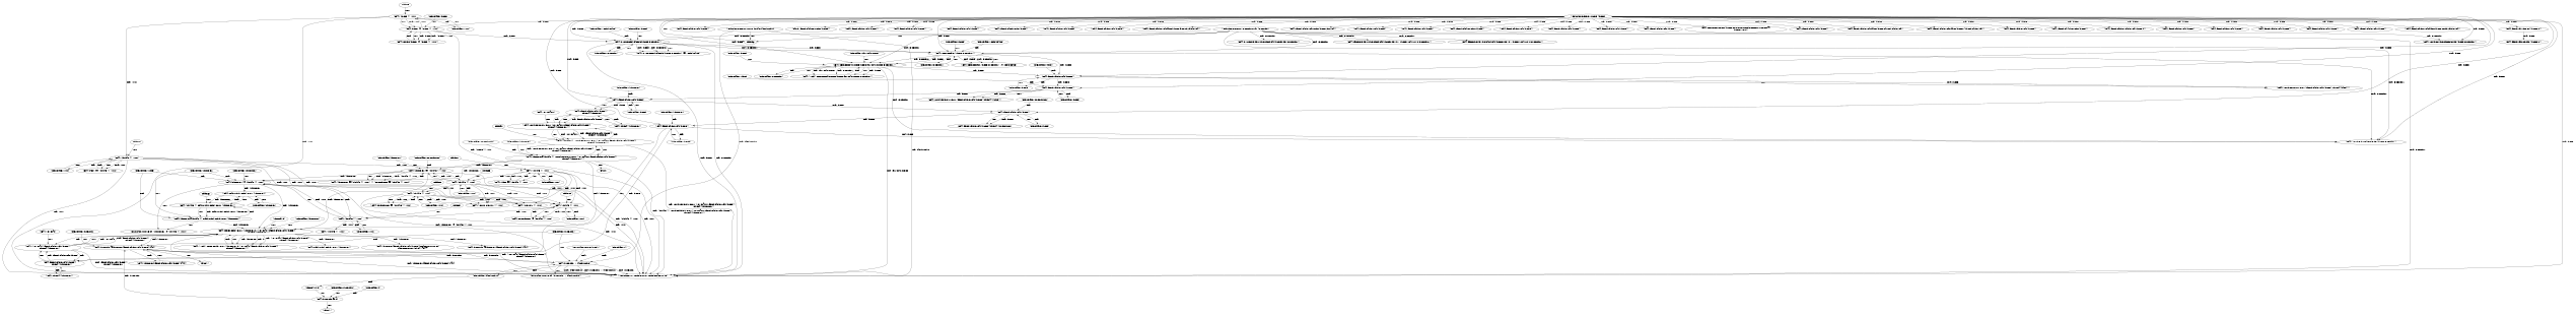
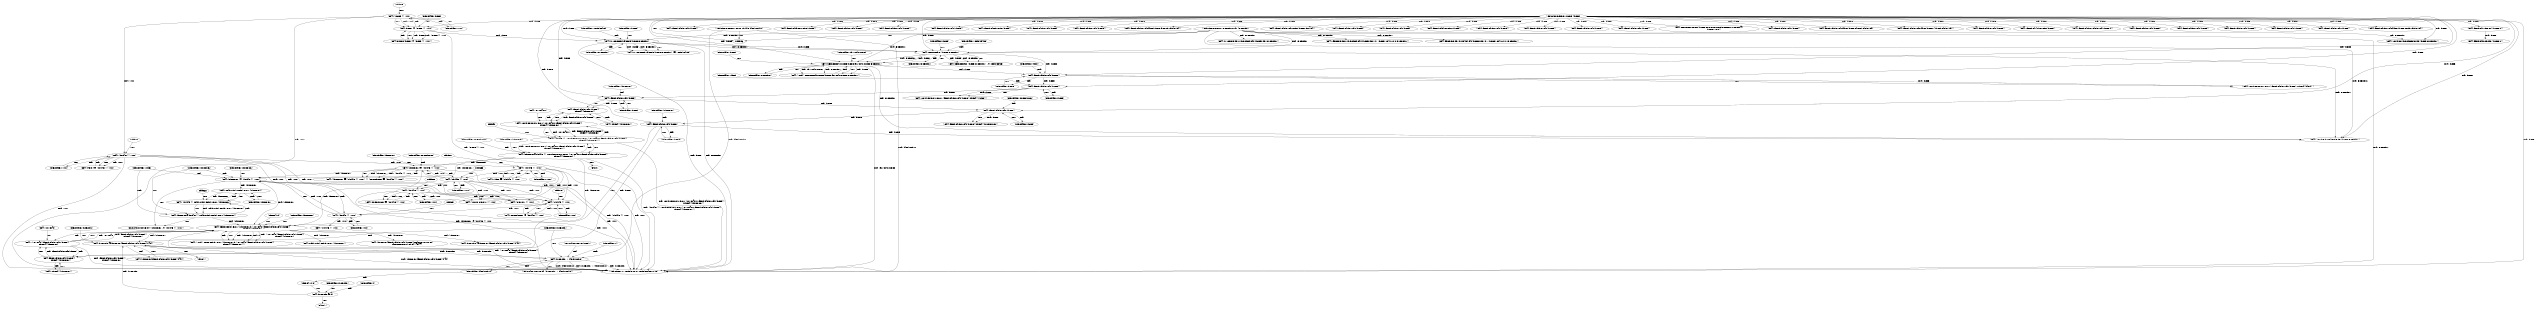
  digraph {
    fontname="DejaVu Sans Mono"
    node [fontname="DejaVu Sans Mono"]
    edge [fontname="DejaVu Sans Mono"]
    n1 [label="(Call,intensity+=histogram[GetPixelChannels(image)*j+i])"]
    n2 [label="(Call,intensity > black_point)"]
    n3 [label="(MethodReturn,MagickExport MagickBooleanType)"]
    n4 [label="(Call,histogram[GetPixelChannels(image)*j+i])"]
    n5 [label="(Block,)"]
    n6 [label="(Identifier,black_point)"]
    n7 [label="(ControlStructure,if (intensity > black_point))"]
    n8 [label="(Call,ResetMagickMemory(histogram,0,(MaxMap+1)*GetPixelChannels(image)*\n    sizeof(*histogram)))"]
    n9 [label="(Call,(MaxMap+1)*GetPixelChannels(image)*\n    sizeof(*histogram))"]
    n10 [label="(Call,(void) ResetMagickMemory(histogram,0,(MaxMap+1)*GetPixelChannels(image)*\n    sizeof(*histogram)))"]
    n11 [label="(Call,RelinquishMagickMemory(histogram))"]
    n12 [label="(Call,histogram[GetPixelChannels(image)*ScaleQuantumToMap(\n          ClampToQuantum(pixel))+i]++)"]
    n13 [label="(Call,intensity+=histogram[GetPixelChannels(image)*j+i])"]
    n14 [label="(Call,GetPixelChannels(image)*\n    sizeof(*histogram))"]
    n15 [label="(Call,histogram=(double *) RelinquishMagickMemory(histogram))"]
    n16 [label="(Call,(double *) RelinquishMagickMemory(histogram))"]
    n17 [label="(ControlStructure,if (histogram != (double *) NULL))"]
    n18 [label="(Call,RelinquishMagickMemory(histogram))"]
    n19 [label="(Identifier,histogram)"]
    n20 [label="(Call,histogram != (double *) NULL)"]
    n21 [label="(Call,(double *) NULL)"]
    n22 [label="(Call,(double *) NULL)"]
    n23 [label="(Identifier,NULL)"]
    n24 [label="(Call,histogram=(double *) AcquireQuantumMemory(MaxMap+1UL,GetPixelChannels(image)*\n    sizeof(*histogram)))"]
    n25 [label="(Call,(double *) AcquireQuantumMemory(MaxMap+1UL,GetPixelChannels(image)*\n    sizeof(*histogram)))"]
    n26 [label="(Call,histogram == (double *) NULL)"]
    n27 [label="(Block,)"]
    n28 [label="(Call,AcquireQuantumMemory(MaxMap+1UL,GetPixelChannels(image)*\n    sizeof(*histogram)))"]
    n29 [label="(Call,(double *) NULL)"]
    n30 [label="(Call,(histogram == (double *) NULL) || (stretch_map == (double *) NULL))"]
    n31 [label="(Call,GetPixelChannels(image)*\n    sizeof(*histogram))"]
    n32 [label="(Call,sizeof(*histogram))"]
    n33 [label="(Call,GetPixelChannels(image))"]
    n34 [label="(Call,GetPixelChannels(image))"]
    n35 [label="(Identifier,image)"]
    n36 [label="(Call,GetPixelChannels(image))"]
    n37 [label="(Identifier,image)"]
    n38 [label="(Call,GetPixelChannels(image)*sizeof(*stretch_map))"]
    n39 [label="(Call,GetPixelChannels(image))"]
    n40 [label="(Identifier,image)"]
    n41 [label="(Call,AcquireQuantumMemory(GetPixelChannels(image),sizeof(*white)))"]
    n42 [label="(Call,GetPixelChannels(image))"]
    n43 [label="(Call,AcquireQuantumMemory(GetPixelChannels(image),sizeof(*black)))"]
    n44 [label="(Identifier,image)"]
    n45 [label="(Call,SetImageGray(image,exception))"]
    n46 [label="(Call,SetImageColorspace(image,GRAYColorspace,exception))"]
    n47 [label="(Call,SetImageGray(image,exception) != MagickFalse)"]
    n48 [label="(Call,AcquireVirtualCacheView(image,exception))"]
    n49 [label="(Identifier,exception)"]
    n50 [label="(Call,(void) SetImageColorspace(image,GRAYColorspace,exception))"]
    n51 [label="(Identifier,exception)"]
    n52 [label="(Call,SyncImagePixelCache(image,exception))"]
    n53 [label="(Identifier,exception)"]
    n54 [label="(Call,SyncImagePixelCache(image,exception) == MagickFalse)"]
    n55 [label="(Call,image != (Image *) NULL)"]
    n56 [label="(Call,(Image *) NULL)"]
    n57 [label="(Call,assert(image != (Image *) NULL))"]
    n58 [label="(Call,(double *) NULL)"]
    n59 [label="(Identifier,NULL)"]
    n60 [label="(MethodParameterIn,Image *image)"]
    n61 [label="(Call,GetPixelChannels(image))"]
-   n62 [label="(Block,GetPixelGreenTraits(image))"]
+   n62 [label="(Call,GetPixelGreenTraits(image))"]
    n63 [label="(Call,GetPixelChannels(image))"]
    n64 [label="(Call,GetPixelChannels(image))"]
    n65 [label="(Call,GetPixelChannels(image))"]
    n66 [label="(Call,GetPixelRedTraits(image))"]
    n67 [label="(Call,GetPixelChannels(image))"]
    n68 [label="(Call,GetPixelChannels(image))"]
    n69 [label="(Call,GetPixelChannelOffset(image,GreenPixelChannel))"]
    n70 [label="(Call,GetPixelWriteMask(image,q))"]
    n71 [label="(Call,GetPixelChannelTraits(image,channel))"]
    n72 [label="(Call,GetPixelChannels(image))"]
    n73 [label="(Call,GetPixelChannels(image))"]
    n74 [label="(Call,GetPixelBlueTraits(image))"]
    n75 [label="(Call,AcquireAuthenticCacheView(image,exception))"]
    n76 [label="(Call,GetPixelChannels(image))"]
    n77 [label="(Call,GetPixelChannels(image))"]
    n78 [label="(Call,GetPixelChannels(image))"]
    n79 [label="(Call,GetPixelChannels(image))"]
    n80 [label="(Call,SetImageProgress(image,ContrastStretchImageTag,progress++,\n          image->rows))"]
    n81 [label="(Call,GetPixelChannels(image))"]
    n82 [label="(Call,GetPixelChannelOffset(image,BluePixelChannel))"]
    n83 [label="(Call,GetPixelChannelOffset(image,AlphaPixelChannel))"]
    n84 [label="(Call,GetPixelChannels(image))"]
    n85 [label="(Call,GetPixelAlphaTraits(image))"]
    n86 [label="(Call,GetPixelChannelChannel(image,j))"]
    n87 [label="(Call,GetPixelChannels(image))"]
    n88 [label="(Call,GetPixelChannels(image))"]
    n89 [label="(Call,GetPixelChannels(image))"]
    n90 [label="(Call,GetPixelChannels(image))"]
    n91 [label="(Call,GetPixelChannels(image))"]
    n92 [label="(Call,GetPixelChannelOffset(image,RedPixelChannel))"]
    1000106
    n94 [label="(Identifier,image)"]
    n95 [label="(Call,GetPixelIntensity(image,p))"]
    n96 [label="(Call,(double *) NULL)"]
    n97 [label="(Call,(Quantum *) NULL)"]
    n98 [label="(Call,(const Quantum *) NULL)"]
    n99 [label="(Call,(double *) NULL)"]
    n100 [label="(Identifier,NULL)"]
    n101 [label="(Call,black == (double *) NULL)"]
    n102 [label="(MethodParameterIn,ExceptionInfo *exception)"]
    n103 [label="(Call,GetCacheViewAuthenticPixels(image_view,0,y,image->columns,1,exception))"]
    n104 [label="(Call,GetCacheViewVirtualPixels(image_view,0,y,image->columns,1,exception))"]
    n105 [label="(Call,SyncCacheViewAuthenticPixels(image_view,exception))"]
    n106 [label="(Call,(double *) NULL)"]
    n107 [label="(Identifier,NULL)"]
    n108 [label="(Identifier,NULL)"]
    n109 [label="(Call,stretch_map != (double *) NULL)"]
    n110 [label="(Call,stretch_map == (double *) NULL)"]
    n111 [label="(Identifier,NULL)"]
    n112 [label="(Call,white == (double *) NULL)"]
    n113 [label="(Identifier,NULL)"]
    n114 [label="(Call,sizeof(*histogram))"]
    n115 [label="(Literal,0.0)"]
    n116 [label="(Call,intensity=0.0)"]
    n117 [label="(Block,)"]
    n118 [label="(MethodParameterIn,const double black_point)"]
    n119 [label="(Identifier,j)"]
    n120 [label="(Identifier,black)"]
    n121 [label="(Identifier,stretch_map)"]
    n122 [label="(Identifier,GRAYColorspace)"]
    n123 [label="(Identifier,white)"]
    n124 [label="(Identifier,histogram)"]
    n125 [label="(Literal,0)"]
    n126 [label="(Identifier,histogram)"]
    n127 [label="(Identifier,histogram)"]
    n128 [label="(Identifier,histogram)"]
    n129 [label="(Identifier,image)"]
    n130 [label="(Identifier,image)"]
    n131 [label="(Identifier,image)"]
    n132 [label="(Identifier,histogram)"]
    n133 [label="(Identifier,MagickFalse)"]
    n134 [label="(Identifier,image)"]
    n135 [label="(Identifier,MagickFalse)"]
    n136 [label="(Identifier,white)"]
    n137 [label="(Identifier,intensity)"]
    n138 [label="(Identifier,intensity)"]
    n139 [label="(Call,MaxMap+1)"]
    n140 [label="(Call,MaxMap+1UL)"]
    n141 [label="(Identifier,histogram)"]
    n142 [label="(Identifier,intensity)"]
    n143 [label="(Identifier,j)"]
    n144 [label="(Identifier,stretch_map)"]
    n145 [label="(Identifier,histogram)"]
    n146 [label="(Identifier,stretch_map)"]
    n147 [label="(ControlStructure,break;)"]
    1000262
    1000191
    1000125
    1000233
    1000227
    1000221
    1000257
    1000245
    1000238
    n1 -> n2 [label="DDG: intensity"]
    n1 -> n3 [label="DDG: histogram[GetPixelChannels(image)*j+i]"]
    n1 -> n4 [label="CFG: "]
    n1 -> n5 [label="AST: "]
    n2 -> n1 [label="DDG: intensity"]
    n2 -> n3 [label="DDG: intensity"]
    n2 -> n3 [label="DDG: black_point"]
    n2 -> n3 [label="DDG: intensity > black_point"]
    n2 -> n6 [label="CFG: "]
    n2 -> n7 [label="AST: "]
    n4 -> n1 [label="AST: "]
    n6 -> n2 [label="AST: "]
    n6 -> n115 [label="CFG: "]
    n8 -> n1 [label="DDG: histogram"]
    n8 -> n3 [label="DDG: (MaxMap+1)*GetPixelChannels(image)*\n    sizeof(*histogram)"]
    n8 -> n9 [label="CFG: "]
    n8 -> n10 [label="AST: "]
    n8 -> n10 [label="DDG: histogram"]
    n8 -> n10 [label="DDG: 0"]
    n8 -> n10 [label="DDG: (MaxMap+1)*GetPixelChannels(image)*\n    sizeof(*histogram)"]
    n8 -> n11 [label="DDG: histogram"]
    n8 -> n12 [label="DDG: histogram"]
    n8 -> n13 [label="DDG: histogram"]
    n9 -> n3 [label="DDG: GetPixelChannels(image)*\n    sizeof(*histogram)"]
    n9 -> n8 [label="AST: "]
    n9 -> n8 [label="DDG: MaxMap+1"]
    n9 -> n8 [label="DDG: GetPixelChannels(image)*\n    sizeof(*histogram)"]
    n9 -> n14 [label="CFG: "]
    n10 -> n8 [label="CFG: "]
    n14 -> n9 [label="AST: "]
    n14 -> n9 [label="DDG: GetPixelChannels(image)"]
    n14 -> n114 [label="CFG: "]
    n15 -> n8 [label="DDG: histogram"]
    n15 -> n16 [label="CFG: "]
    n15 -> n17 [label="AST: "]
    n16 -> n15 [label="AST: "]
    n16 -> n15 [label="DDG: RelinquishMagickMemory(histogram)"]
    n16 -> n18 [label="CFG: "]
    n18 -> n16 [label="AST: "]
    n18 -> n16 [label="DDG: histogram"]
    n18 -> n19 [label="CFG: "]
    n19 -> n18 [label="AST: "]
    n20 -> n3 [label="DDG: histogram != (double *) NULL"]
    n20 -> n8 [label="DDG: histogram"]
    n20 -> n17 [label="AST: "]
    n20 -> n18 [label="DDG: histogram"]
    n20 -> n21 [label="CFG: "]
    n21 -> n20 [label="AST: "]
    n21 -> n20 [label="DDG: NULL"]
    n21 -> n22 [label="DDG: NULL"]
    n21 -> n23 [label="CFG: "]
    n23 -> n21 [label="AST: "]
    n24 -> n3 [label="DDG: (double *) AcquireQuantumMemory(MaxMap+1UL,GetPixelChannels(image)*\n    sizeof(*histogram))"]
    n24 -> n8 [label="DDG: histogram"]
    n24 -> n20 [label="DDG: histogram"]
    n24 -> n25 [label="CFG: "]
    n24 -> n26 [label="DDG: histogram"]
    n24 -> n27 [label="AST: "]
    n25 -> n3 [label="DDG: AcquireQuantumMemory(MaxMap+1UL,GetPixelChannels(image)*\n    sizeof(*histogram))"]
    n25 -> n24 [label="AST: "]
    n25 -> n24 [label="DDG: AcquireQuantumMemory(MaxMap+1UL,GetPixelChannels(image)*\n    sizeof(*histogram))"]
    n25 -> n28 [label="CFG: "]
    n26 -> n3 [label="DDG: (double *) NULL"]
    n26 -> n8 [label="DDG: histogram"]
    n26 -> n20 [label="DDG: histogram"]
    n26 -> n29 [label="CFG: "]
    n26 -> n30 [label="AST: "]
    n26 -> n30 [label="DDG: histogram"]
    n26 -> n30 [label="DDG: (double *) NULL"]
    n28 -> n25 [label="AST: "]
    n28 -> n25 [label="DDG: MaxMap+1UL"]
    n28 -> n25 [label="DDG: GetPixelChannels(image)*\n    sizeof(*histogram)"]
    n28 -> n31 [label="CFG: "]
    n29 -> n3 [label="DDG: NULL"]
    n29 -> n26 [label="AST: "]
    n29 -> n26 [label="DDG: NULL"]
    n29 -> n96 [label="DDG: NULL"]
    n29 -> n97 [label="DDG: NULL"]
    n29 -> n98 [label="DDG: NULL"]
    n29 -> n106 [label="DDG: NULL"]
    n29 -> n107 [label="CFG: "]
    n30 -> n26 [label="CFG: "]
    n31 -> n28 [label="AST: "]
    n31 -> n28 [label="DDG: GetPixelChannels(image)"]
    n31 -> n32 [label="CFG: "]
    n32 -> n31 [label="AST: "]
    n33 -> n31 [label="AST: "]
    n33 -> n31 [label="DDG: image"]
    n33 -> n34 [label="DDG: image"]
    n33 -> n35 [label="CFG: "]
    n34 -> n36 [label="DDG: image"]
    n34 -> n37 [label="CFG: "]
    n34 -> n38 [label="AST: "]
    n34 -> n38 [label="DDG: image"]
    n35 -> n33 [label="AST: "]
    n36 -> n14 [label="AST: "]
    n36 -> n14 [label="DDG: image"]
    n36 -> n48 [label="DDG: image"]
    n36 -> n94 [label="CFG: "]
    n37 -> n34 [label="AST: "]
    n39 -> n33 [label="DDG: image"]
    n39 -> n40 [label="CFG: "]
    n39 -> n41 [label="AST: "]
    n39 -> n41 [label="DDG: image"]
    n40 -> n39 [label="AST: "]
    n42 -> n39 [label="DDG: image"]
    n42 -> n43 [label="AST: "]
    n42 -> n43 [label="DDG: image"]
    n42 -> n44 [label="CFG: "]
    n44 -> n42 [label="AST: "]
    n45 -> n42 [label="DDG: image"]
    n45 -> n46 [label="DDG: image"]
    n45 -> n46 [label="DDG: exception"]
    n45 -> n47 [label="AST: "]
    n45 -> n47 [label="DDG: image"]
    n45 -> n47 [label="DDG: exception"]
    n45 -> n48 [label="DDG: exception"]
    n45 -> n49 [label="CFG: "]
    n46 -> n3 [label="DDG: GRAYColorspace"]
    n46 -> n42 [label="DDG: image"]
    n46 -> n48 [label="DDG: exception"]
    n46 -> n50 [label="AST: "]
    n46 -> n50 [label="DDG: image"]
    n46 -> n50 [label="DDG: GRAYColorspace"]
    n46 -> n50 [label="DDG: exception"]
    n46 -> n51 [label="CFG: "]
    n49 -> n45 [label="AST: "]
    n50 -> n46 [label="CFG: "]
    n51 -> n46 [label="AST: "]
    n52 -> n3 [label="DDG: image"]
    n52 -> n3 [label="DDG: exception"]
    n52 -> n45 [label="DDG: image"]
    n52 -> n45 [label="DDG: exception"]
    n52 -> n53 [label="CFG: "]
    n52 -> n54 [label="AST: "]
    n52 -> n54 [label="DDG: image"]
    n52 -> n54 [label="DDG: exception"]
    n53 -> n52 [label="AST: "]
    n55 -> n3 [label="DDG: (Image *) NULL"]
    n55 -> n52 [label="DDG: image"]
-   n55 -> n56 [label="NULL: "]
+   n55 -> n56 [label="CFG: "]
    n55 -> n57 [label="AST: "]
    n55 -> n57 [label="DDG: image"]
    n55 -> n57 [label="DDG: (Image *) NULL"]
    n56 -> n3 [label="DDG: NULL"]
    n56 -> n55 [label="AST: "]
    n56 -> n55 [label="DDG: NULL"]
    n56 -> n58 [label="DDG: NULL"]
    n56 -> n59 [label="CFG: "]
    n57 -> n55 [label="CFG: "]
    n58 -> n3 [label="DDG: NULL"]
    n58 -> n96 [label="DDG: NULL"]
    n58 -> n97 [label="DDG: NULL"]
    n58 -> n98 [label="DDG: NULL"]
    n58 -> n99 [label="DDG: NULL"]
    n58 -> n100 [label="CFG: "]
    n58 -> n101 [label="AST: "]
    n58 -> n101 [label="DDG: NULL"]
    n59 -> n56 [label="AST: "]
    n60 -> n3 [label="DDG: image"]
    n60 -> n33 [label="DDG: image"]
    n60 -> n34 [label="DDG: image"]
    n60 -> n36 [label="DDG: image"]
    n60 -> n39 [label="DDG: image"]
    n60 -> n42 [label="DDG: image"]
    n60 -> n45 [label="DDG: image"]
    n60 -> n46 [label="DDG: image"]
    n60 -> n48 [label="DDG: image"]
    n60 -> n52 [label="DDG: image"]
    n60 -> n55 [label="DDG: image"]
    n60 -> n61 [label="DDG: image"]
    n60 -> n62 [label="DDG: image"]
    n60 -> n63 [label="DDG: image"]
    n60 -> n64 [label="DDG: image"]
    n60 -> n65 [label="DDG: image"]
    n60 -> n66 [label="DDG: image"]
    n60 -> n67 [label="DDG: image"]
    n60 -> n68 [label="DDG: image"]
    n60 -> n69 [label="DDG: image"]
    n60 -> n70 [label="DDG: image"]
    n60 -> n71 [label="DDG: image"]
    n60 -> n72 [label="DDG: image"]
    n60 -> n73 [label="DDG: image"]
    n60 -> n74 [label="DDG: image"]
    n60 -> n75 [label="DDG: image"]
    n60 -> n76 [label="DDG: image"]
    n60 -> n77 [label="DDG: image"]
    n60 -> n78 [label="DDG: image"]
    n60 -> n79 [label="DDG: image"]
    n60 -> n80 [label="DDG: image"]
    n60 -> n81 [label="DDG: image"]
    n60 -> n82 [label="DDG: image"]
    n60 -> n83 [label="DDG: image"]
    n60 -> n84 [label="DDG: image"]
    n60 -> n85 [label="DDG: image"]
    n60 -> n86 [label="DDG: image"]
    n60 -> n87 [label="DDG: image"]
    n60 -> n88 [label="DDG: image"]
    n60 -> n89 [label="DDG: image"]
    n60 -> n90 [label="DDG: image"]
    n60 -> n91 [label="DDG: image"]
    n60 -> n92 [label="DDG: image"]
    n60 -> 1000106 [label="AST: "]
    n70 -> n95 [label="DDG: image"]
    n94 -> n36 [label="AST: "]
    n96 -> n21 [label="DDG: NULL"]
    n96 -> n108 [label="CFG: "]
    n96 -> n109 [label="AST: "]
    n96 -> n109 [label="DDG: NULL"]
    n99 -> n3 [label="DDG: NULL"]
    n99 -> n29 [label="DDG: NULL"]
    n99 -> n96 [label="DDG: NULL"]
    n99 -> n97 [label="DDG: NULL"]
    n99 -> n98 [label="DDG: NULL"]
    n99 -> n112 [label="AST: "]
    n99 -> n112 [label="DDG: NULL"]
    n99 -> n113 [label="CFG: "]
    n100 -> n58 [label="AST: "]
    n101 -> n58 [label="CFG: "]
    n102 -> n3 [label="DDG: exception"]
    n102 -> n45 [label="DDG: exception"]
    n102 -> n46 [label="DDG: exception"]
    n102 -> n48 [label="DDG: exception"]
    n102 -> n52 [label="DDG: exception"]
    n102 -> n75 [label="DDG: exception"]
    n102 -> 1000106 [label="AST: "]
    n102 -> n103 [label="DDG: exception"]
    n102 -> n104 [label="DDG: exception"]
    n102 -> n105 [label="DDG: exception"]
    n106 -> n3 [label="DDG: NULL"]
    n106 -> n96 [label="DDG: NULL"]
    n106 -> n97 [label="DDG: NULL"]
    n106 -> n98 [label="DDG: NULL"]
    n106 -> n110 [label="AST: "]
    n106 -> n110 [label="DDG: NULL"]
    n106 -> n111 [label="CFG: "]
    n107 -> n29 [label="AST: "]
    n108 -> n96 [label="AST: "]
    n109 -> n96 [label="CFG: "]
    n110 -> n106 [label="CFG: "]
    n111 -> n106 [label="AST: "]
    n112 -> n99 [label="CFG: "]
    n113 -> n99 [label="AST: "]
    n114 -> n14 [label="AST: "]
    n115 -> n116 [label="AST: "]
    n116 -> n1 [label="DDG: intensity"]
    n116 -> n117 [label="AST: "]
    n118 -> n2 [label="DDG: black_point"]
    n118 -> n3 [label="DDG: black_point"]
    n118 -> 1000106 [label="AST: "]
    n119 -> n2 [label="CFG: "]
    n120 -> n42 [label="CFG: "]
    n121 -> n24 [label="CFG: "]
    n122 -> n46 [label="AST: "]
    n123 -> n39 [label="CFG: "]
    n124 -> n33 [label="CFG: "]
    n125 -> n8 [label="AST: "]
    n126 -> n8 [label="AST: "]
    n127 -> n15 [label="AST: "]
    n127 -> n20 [label="CFG: "]
    n128 -> n36 [label="CFG: "]
    n129 -> n46 [label="AST: "]
    n130 -> n55 [label="AST: "]
    n131 -> n45 [label="AST: "]
    n132 -> n24 [label="AST: "]
    n133 -> n52 [label="CFG: "]
    n134 -> n52 [label="AST: "]
    n135 -> n45 [label="CFG: "]
    n136 -> n15 [label="CFG: "]
    n136 -> n20 [label="CFG: "]
    n137 -> n1 [label="AST: "]
    n138 -> n1 [label="CFG: "]
    n138 -> n2 [label="AST: "]
    n139 -> n9 [label="AST: "]
    n140 -> n28 [label="AST: "]
    n141 -> n20 [label="AST: "]
    n142 -> n116 [label="AST: "]
    n143 -> n116 [label="CFG: "]
    n144 -> n26 [label="CFG: "]
    n145 -> n26 [label="AST: "]
    n146 -> n34 [label="CFG: "]
    n147 -> n2 [label="CFG: "]
    1000262 -> n16 [label="AST: "]
    1000191 -> n25 [label="AST: "]
    1000125 -> n56 [label="AST: "]
    1000233 -> n29 [label="AST: "]
    1000227 -> n99 [label="AST: "]
    1000221 -> n58 [label="AST: "]
    1000257 -> n21 [label="AST: "]
    1000245 -> n96 [label="AST: "]
    1000238 -> n106 [label="AST: "]
  }
